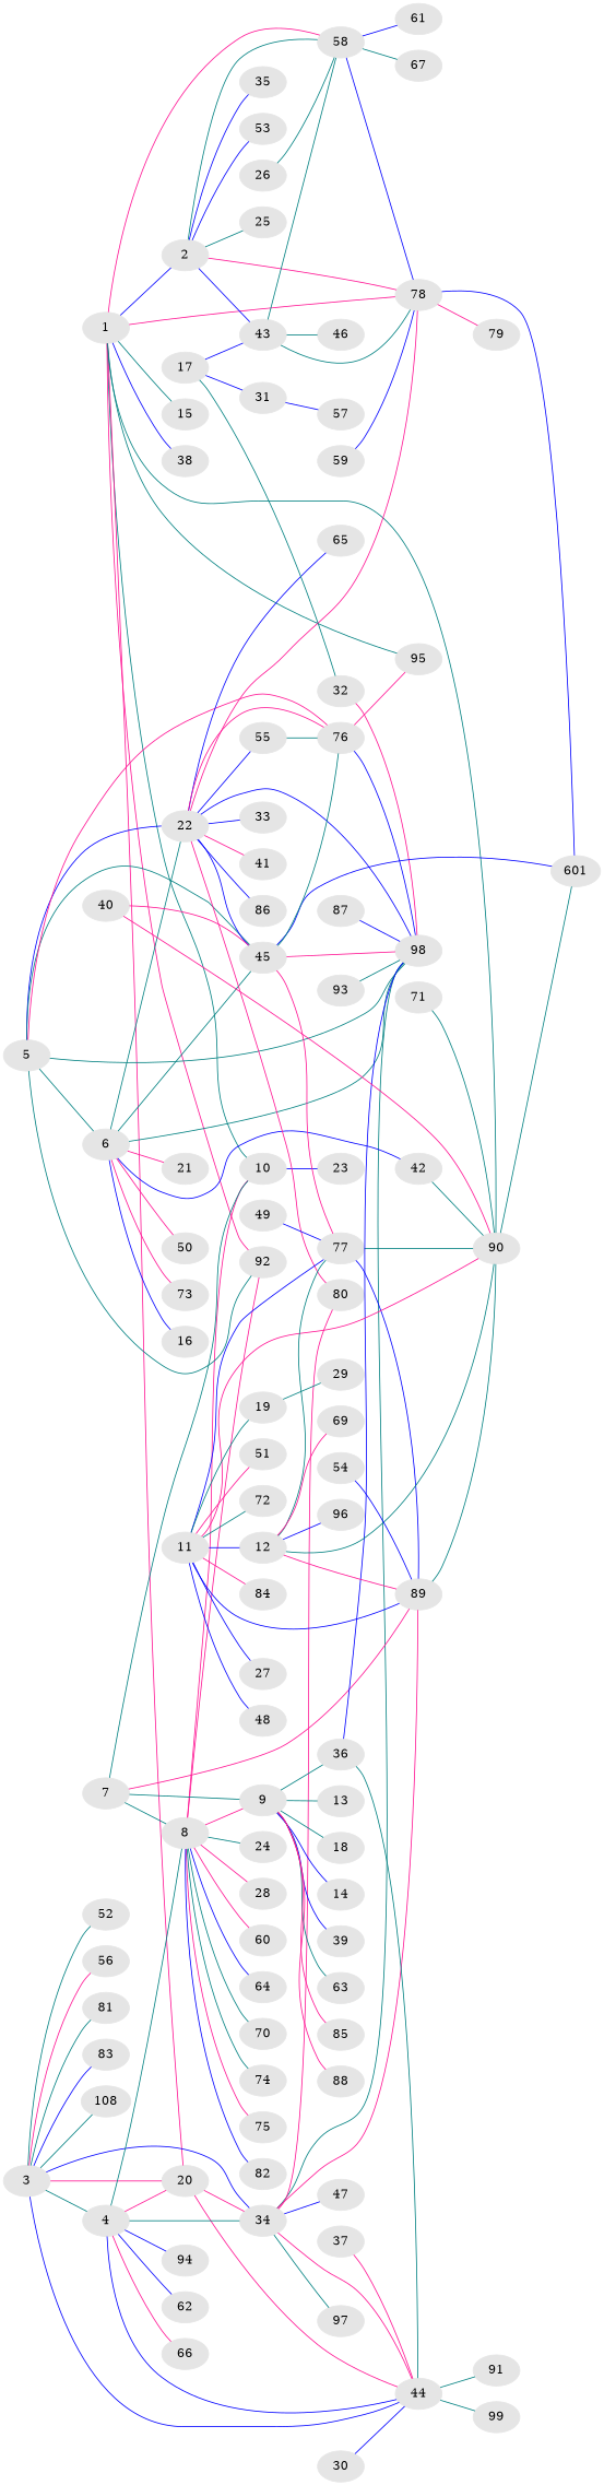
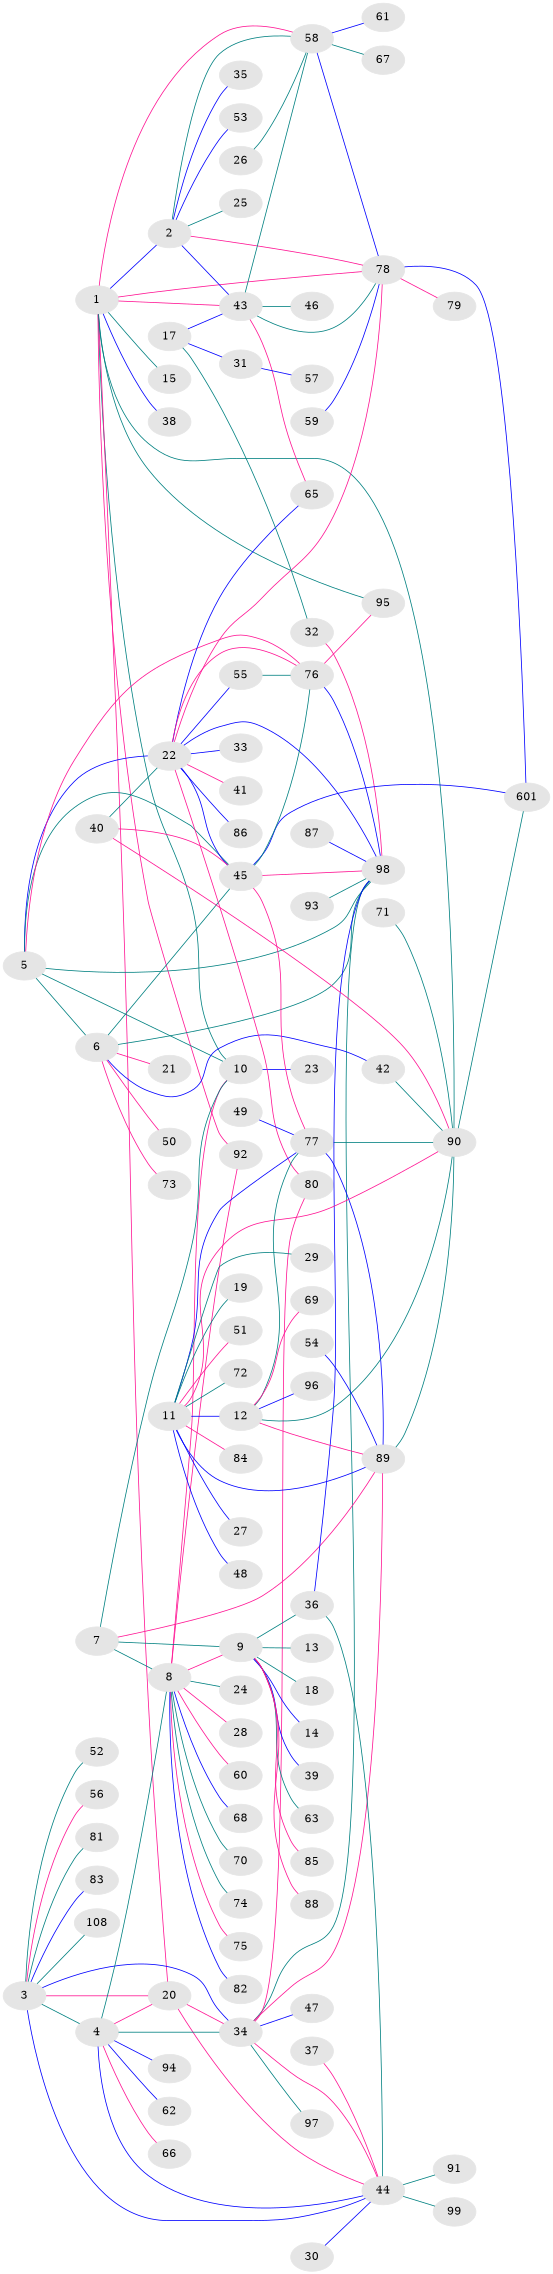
  graph {
    rankdir=LR
    node [color=gray90 style=filled]
    edge [color=teal weight=1.0]
    1
    2
    10
    15
    20
    38
    43
    58
    78
    90
    92
    95
    25
    35
    53
    23
    34
    44
    32
    98
    65
    46
    61
    67
    n25 [label=601]
    79
    3
    4
    52
    56
    81
    83
    n33 [label=108]
    8
    62
    66
    94
    89
    80
    47
    97
    91
    99
    9
    24
    28
    60
-   68 [label=64]
+   68
    70
    74
    75
    82
    5
    6
    22
    45
    76
-   16
    21
    42
    50
    73
    33
    41
    55
    86
    77
    7
    13
    14
    18
    39
    63
    85
    88
    36
    11
    12
    19
    27
    29
    48
    51
    72
    84
    69
    96
    17
    31
    57
    26
    30
    37
    40
    49
    54
    59
    71
    87
    93
    1 -- 2 [color=blue weight=4.0]
    1 -- 10
    1 -- 15
    1 -- 20 [color=deeppink]
    1 -- 38 [color=blue]
+   1 -- 43 [color=deeppink weight=2.0]
    1 -- 58 [color=deeppink weight=2.0]
    1 -- 78 [color=deeppink weight=2.0]
    1 -- 90
    1 -- 92 [color=deeppink]
    1 -- 95
    2 -- 43 [color=blue weight=2.0]
    2 -- 58 [weight=2.0]
    2 -- 78 [color=deeppink weight=2.0]
    2 -- 25
    2 -- 35 [color=blue]
    2 -- 53 [color=blue]
    10 -- 23 [color=blue]
    20 -- 34 [color=deeppink]
    20 -- 44 [color=deeppink]
    43 -- 58
    43 -- 78
+   43 -- 65 [color=deeppink]
    43 -- 46
    58 -- 78 [color=blue]
    58 -- 61 [color=blue]
    58 -- 67
    78 -- n25 [color=blue]
    78 -- 79 [color=deeppink]
    90 -- n25
    34 -- 44 [color=deeppink]
    34 -- 98
    34 -- 89 [color=deeppink]
    34 -- 80 [color=deeppink]
    34 -- 47 [color=blue]
    34 -- 97
    44 -- 91
    44 -- 99
    32 -- 98 [color=deeppink]
    3 -- 20 [color=deeppink weight=2.0]
    3 -- 34 [color=blue weight=2.0]
    3 -- 44 [color=blue weight=2.0]
    3 -- 4 [weight=4.0]
    3 -- 52
    3 -- 56 [color=deeppink]
    3 -- 81
    3 -- 83 [color=blue]
    3 -- n33
    4 -- 20 [color=deeppink weight=2.0]
    4 -- 34 [weight=2.0]
    4 -- 44 [color=blue weight=2.0]
    4 -- 8
    4 -- 62 [color=blue]
    4 -- 66 [color=deeppink]
    4 -- 94 [color=blue]
    8 -- 10 [color=deeppink weight=4.0]
    8 -- 92 [color=deeppink]
    8 -- 9 [color=deeppink weight=4.0]
    8 -- 24
    8 -- 28 [color=deeppink]
    8 -- 60 [color=deeppink]
    8 -- 68 [color=blue]
    8 -- 70
    8 -- 74
    8 -- 75 [color=deeppink]
    8 -- 82 [color=blue]
    89 -- 90
    9 -- 13
    9 -- 14 [color=blue]
    9 -- 18
    9 -- 39 [color=blue]
    9 -- 63
    9 -- 85 [color=deeppink]
    9 -- 88 [color=deeppink]
    9 -- 36 [weight=4.0]
-   5 -- 92
+   5 -- 10
    5 -- 98
    5 -- 6 [weight=2.0]
    5 -- 22 [color=blue]
    5 -- 45
    5 -- 76 [color=deeppink]
    6 -- 98 [weight=2.0]
-   6 -- 22 [weight=2.0]
+   40 -- 22 [weight=2.0]
    6 -- 45 [weight=2.0]
-   6 -- 16 [color=blue]
    6 -- 21 [color=deeppink]
    6 -- 42 [color=blue]
    6 -- 50 [color=deeppink]
    6 -- 73 [color=deeppink]
    22 -- 78 [color=deeppink]
    22 -- 98 [color=blue]
    22 -- 65 [color=blue]
    22 -- 80 [color=deeppink]
    22 -- 45 [color=blue]
    22 -- 76 [color=deeppink]
    22 -- 33 [color=blue]
    22 -- 41 [color=deeppink]
    22 -- 55 [color=blue]
    22 -- 86 [color=blue]
    45 -- 98 [color=deeppink]
    45 -- n25 [color=blue]
    45 -- 76
    45 -- 77 [color=deeppink]
    76 -- 95 [color=deeppink]
    76 -- 98 [color=blue]
    42 -- 90
    55 -- 76 [weight=2.0]
    77 -- 90
    77 -- 89 [color=blue]
    7 -- 10 [weight=2.0]
    7 -- 8 [weight=2.0]
    7 -- 89 [color=deeppink]
    7 -- 9 [weight=2.0]
    36 -- 44
    36 -- 98 [color=blue]
    11 -- 90 [color=deeppink weight=2.0]
    11 -- 89 [color=blue weight=2.0]
    11 -- 77 [color=blue weight=2.0]
    11 -- 12 [color=blue weight=4.0]
    11 -- 19
    11 -- 27 [color=blue]
-   19 -- 29
+   11 -- 29
    11 -- 48 [color=blue]
    11 -- 51 [color=deeppink]
    11 -- 72
    11 -- 84 [color=deeppink]
    12 -- 90 [weight=2.0]
    12 -- 89 [color=deeppink weight=2.0]
    12 -- 77 [weight=2.0]
    12 -- 69 [color=deeppink]
    12 -- 96 [color=blue]
    17 -- 43 [color=blue]
    17 -- 32
    17 -- 31 [color=blue]
    31 -- 57 [color=blue]
    26 -- 58
    30 -- 44 [color=blue]
    37 -- 44 [color=deeppink]
    40 -- 90 [color=deeppink]
    40 -- 45 [color=deeppink]
    49 -- 77 [color=blue]
    54 -- 89 [color=blue]
    59 -- 78 [color=blue]
    71 -- 90
    87 -- 98 [color=blue]
    93 -- 98
  }
